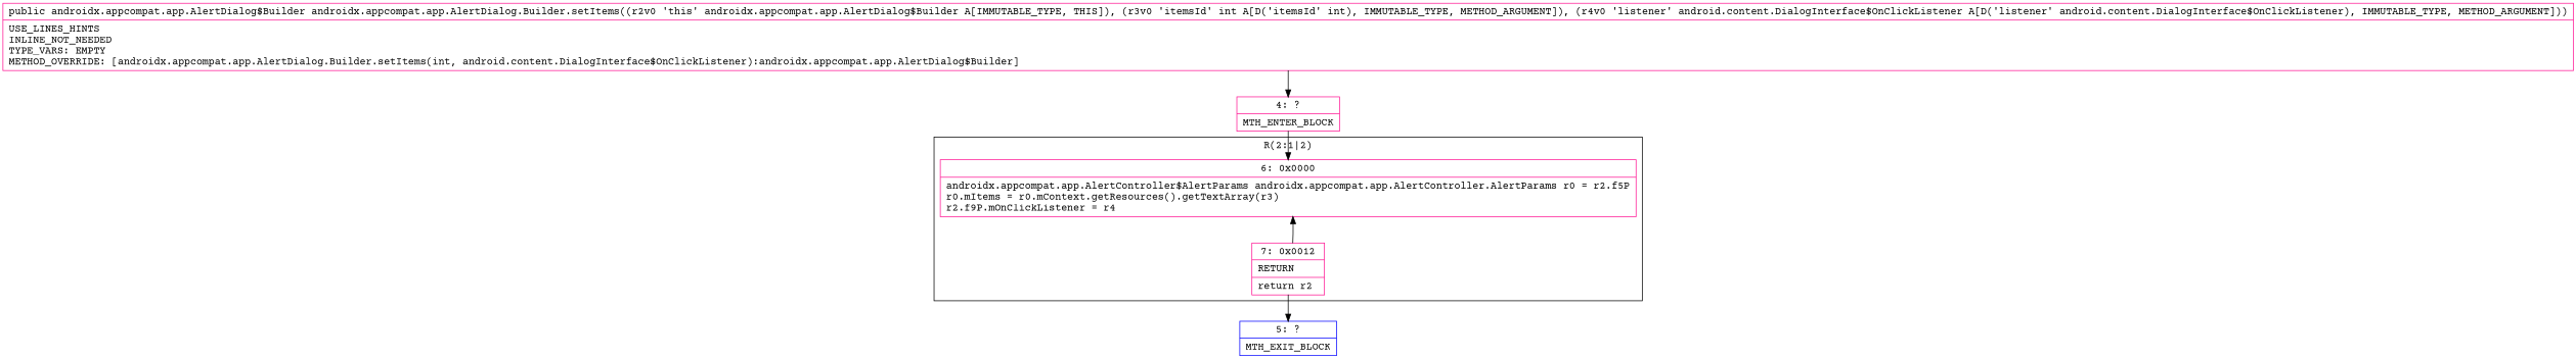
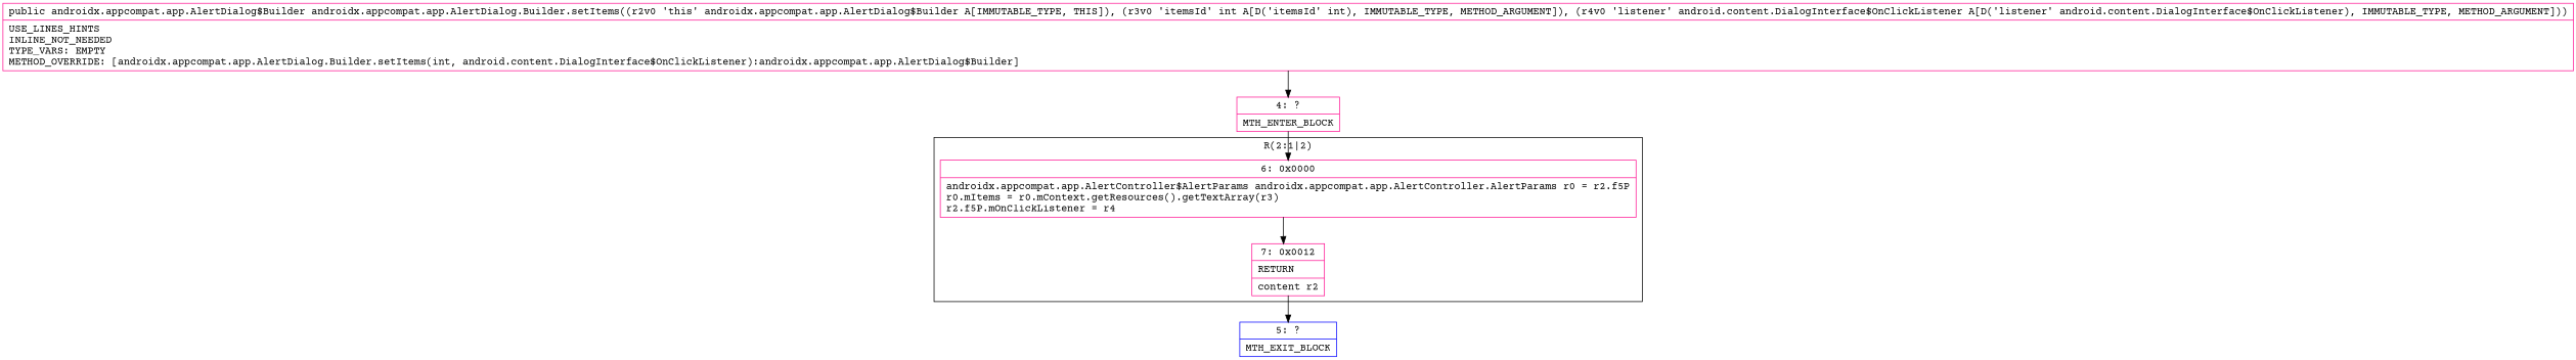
  digraph {
    fontname="Courier Prime"
    node [color=deeppink fontname="Courier Prime" shape=record]
    edge [fontname="Courier Prime"]
-   n1 [label="{6\:\ 0x0000|androidx.appcompat.app.AlertController$AlertParams androidx.appcompat.app.AlertController.AlertParams r0 = r2.f5P\lr0.mItems = r0.mContext.getResources().getTextArray(r3)\lr2.f9P.mOnClickListener = r4\l}"]
-   n2 [label="{7\:\ 0x0012|RETURN\l|return r2\l}"]
+   n1 [label="{6\:\ 0x0000|androidx.appcompat.app.AlertController$AlertParams androidx.appcompat.app.AlertController.AlertParams r0 = r2.f5P\lr0.mItems = r0.mContext.getResources().getTextArray(r3)\lr2.f5P.mOnClickListener = r4\l}"]
+   n2 [label="{7\:\ 0x0012|RETURN\l|content r2\l}"]
    n3 [color=blue label="{5\:\ ?|MTH_EXIT_BLOCK\l}"]
    n4 [label="{4\:\ ?|MTH_ENTER_BLOCK\l}"]
    n5 [label="{public androidx.appcompat.app.AlertDialog$Builder androidx.appcompat.app.AlertDialog.Builder.setItems((r2v0 'this' androidx.appcompat.app.AlertDialog$Builder A[IMMUTABLE_TYPE, THIS]), (r3v0 'itemsId' int A[D('itemsId' int), IMMUTABLE_TYPE, METHOD_ARGUMENT]), (r4v0 'listener' android.content.DialogInterface$OnClickListener A[D('listener' android.content.DialogInterface$OnClickListener), IMMUTABLE_TYPE, METHOD_ARGUMENT]))  | USE_LINES_HINTS\lINLINE_NOT_NEEDED\lTYPE_VARS: EMPTY\lMETHOD_OVERRIDE: [androidx.appcompat.app.AlertDialog.Builder.setItems(int, android.content.DialogInterface$OnClickListener):androidx.appcompat.app.AlertDialog$Builder]\l}"]
    subgraph cluster_1 {
      label="R(2:1|2)"
      n1
      n2
    }
-   n2 -> n1
+   n1 -> n2
    n2 -> n3
    n4 -> n1
    n5 -> n4
  }
